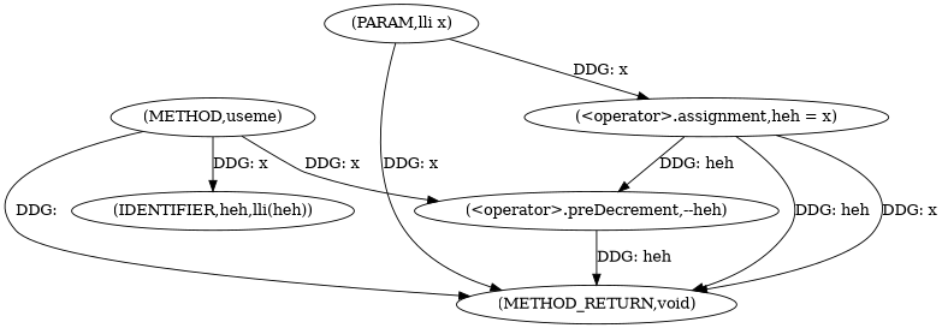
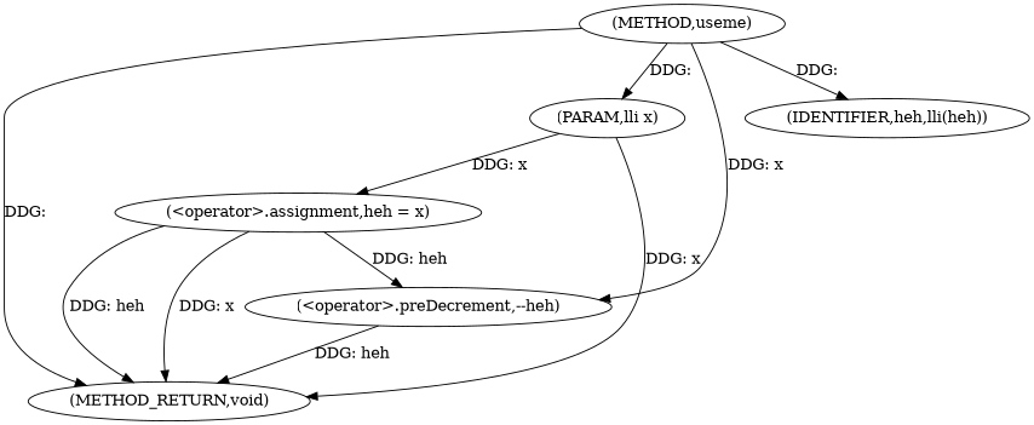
  digraph {
    n1 [label="(METHOD,useme)"]
    n2 [label="(PARAM,lli x)"]
    n3 [label="(IDENTIFIER,heh,lli(heh))"]
    n4 [label="(<operator>.preDecrement,--heh)"]
    n5 [label="(METHOD_RETURN,void)"]
    n6 [label="(<operator>.assignment,heh = x)"]
-   n1 -> n3 [label="DDG: x"]
+   n1 -> n2 [label="DDG: "]
+   n1 -> n3 [label="DDG: "]
    n1 -> n4 [label="DDG: x"]
    n1 -> n5 [label="DDG: "]
    n2 -> n5 [label="DDG: x"]
    n2 -> n6 [label="DDG: x"]
    n4 -> n5 [label="DDG: heh"]
    n6 -> n4 [label="DDG: heh"]
    n6 -> n5 [label="DDG: heh"]
    n6 -> n5 [label="DDG: x"]
  }
